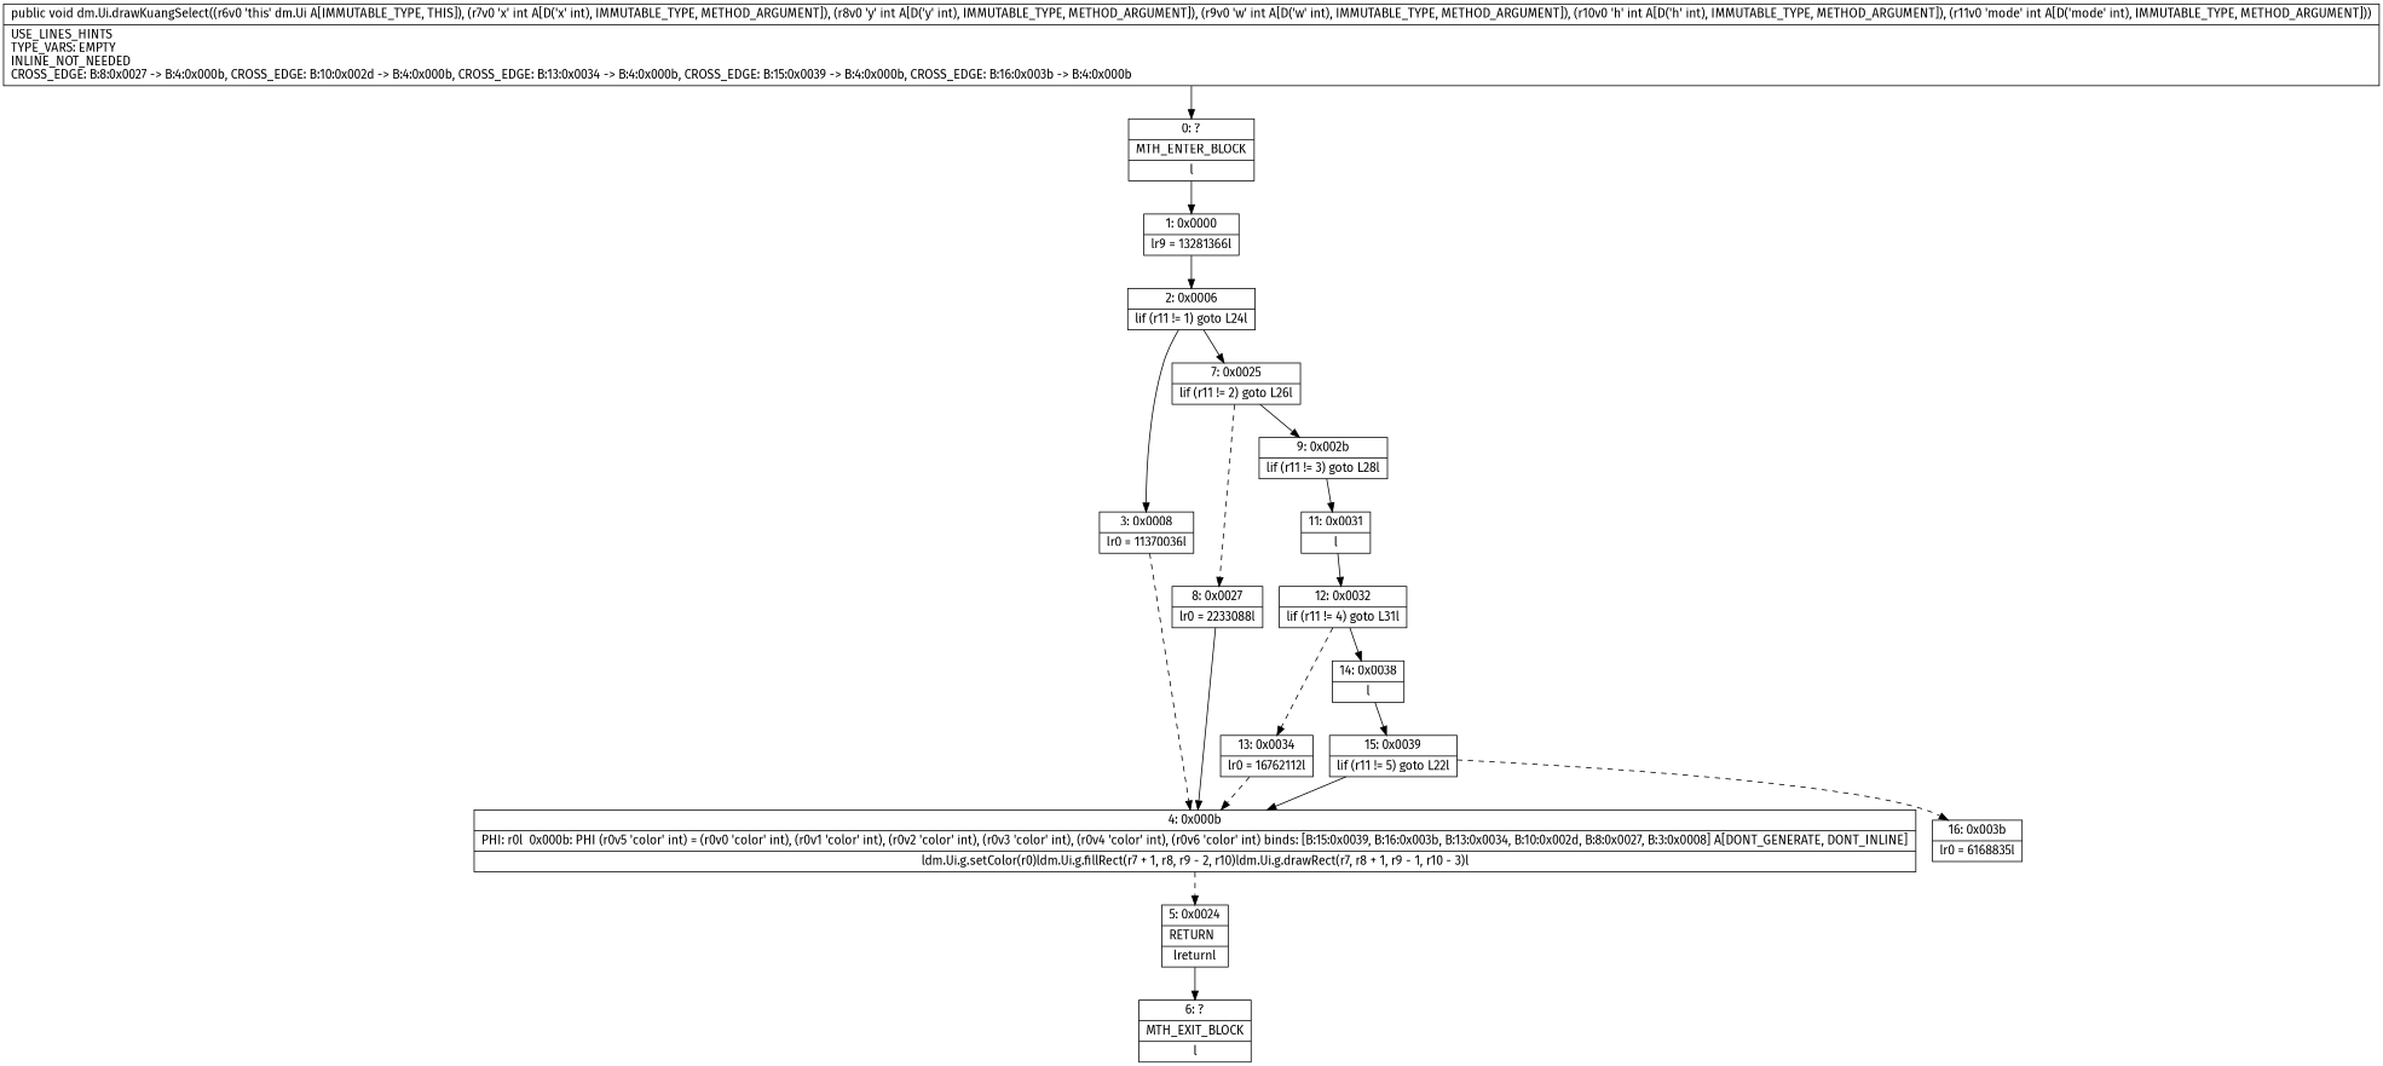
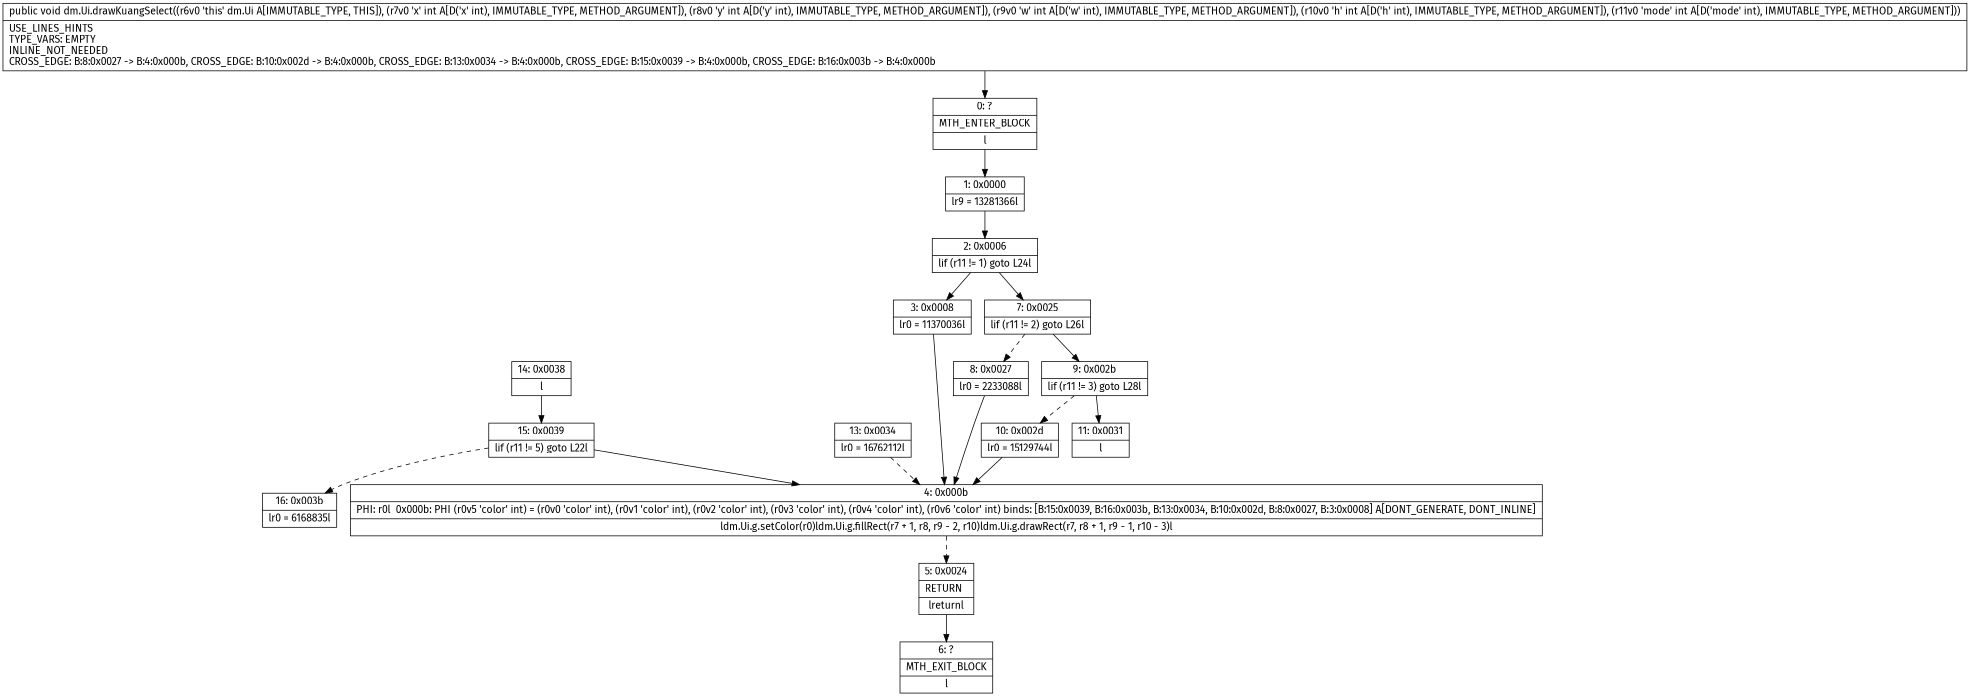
  digraph {
    fontname="Fira Sans"
    node [fontname="Fira Sans" shape=record]
    edge [fontname="Fira Sans"]
    n1 [label="{0\:\ ?|MTH_ENTER_BLOCK\l|l}"]
    n2 [label="{1\:\ 0x0000|lr9 = 13281366l}"]
    n3 [label="{2\:\ 0x0006|lif (r11 != 1) goto L24l}"]
    n4 [label="{3\:\ 0x0008|lr0 = 11370036l}"]
    n5 [label="{7\:\ 0x0025|lif (r11 != 2) goto L26l}"]
    n6 [label="{4\:\ 0x000b|PHI: r0l  0x000b: PHI (r0v5 'color' int) = (r0v0 'color' int), (r0v1 'color' int), (r0v2 'color' int), (r0v3 'color' int), (r0v4 'color' int), (r0v6 'color' int) binds: [B:15:0x0039, B:16:0x003b, B:13:0x0034, B:10:0x002d, B:8:0x0027, B:3:0x0008] A[DONT_GENERATE, DONT_INLINE]\l|ldm.Ui.g.setColor(r0)ldm.Ui.g.fillRect(r7 + 1, r8, r9 \- 2, r10)ldm.Ui.g.drawRect(r7, r8 + 1, r9 \- 1, r10 \- 3)l}"]
    n7 [label="{8\:\ 0x0027|lr0 = 2233088l}"]
    n8 [label="{9\:\ 0x002b|lif (r11 != 3) goto L28l}"]
    n9 [label="{5\:\ 0x0024|RETURN\l|lreturnl}"]
    n10 [label="{6\:\ ?|MTH_EXIT_BLOCK\l|l}"]
+   n11 [label="{10\:\ 0x002d|lr0 = 15129744l}"]
    n12 [label="{11\:\ 0x0031|l}"]
-   n13 [label="{12\:\ 0x0032|lif (r11 != 4) goto L31l}"]
    n14 [label="{13\:\ 0x0034|lr0 = 16762112l}"]
    n15 [label="{14\:\ 0x0038|l}"]
    n16 [label="{15\:\ 0x0039|lif (r11 != 5) goto L22l}"]
    n17 [label="{16\:\ 0x003b|lr0 = 6168835l}"]
    n18 [label="{public void dm.Ui.drawKuangSelect((r6v0 'this' dm.Ui A[IMMUTABLE_TYPE, THIS]), (r7v0 'x' int A[D('x' int), IMMUTABLE_TYPE, METHOD_ARGUMENT]), (r8v0 'y' int A[D('y' int), IMMUTABLE_TYPE, METHOD_ARGUMENT]), (r9v0 'w' int A[D('w' int), IMMUTABLE_TYPE, METHOD_ARGUMENT]), (r10v0 'h' int A[D('h' int), IMMUTABLE_TYPE, METHOD_ARGUMENT]), (r11v0 'mode' int A[D('mode' int), IMMUTABLE_TYPE, METHOD_ARGUMENT]))  | USE_LINES_HINTS\lTYPE_VARS: EMPTY\lINLINE_NOT_NEEDED\lCROSS_EDGE: B:8:0x0027 \-\> B:4:0x000b, CROSS_EDGE: B:10:0x002d \-\> B:4:0x000b, CROSS_EDGE: B:13:0x0034 \-\> B:4:0x000b, CROSS_EDGE: B:15:0x0039 \-\> B:4:0x000b, CROSS_EDGE: B:16:0x003b \-\> B:4:0x000b\l}"]
    n1 -> n2
    n2 -> n3
    n3 -> n4 [style=solid]
    n3 -> n5
-   n4 -> n6 [style=dashed]
+   n4 -> n6
    n5 -> n7 [style=dashed]
    n5 -> n8
    n6 -> n9 [style=dashed]
    n7 -> n6
+   n8 -> n11 [style=dashed]
    n8 -> n12
    n9 -> n10
-   n12 -> n13
-   n13 -> n14 [style=dashed]
-   n13 -> n15
+   n11 -> n6
    n14 -> n6 [style=dashed]
    n15 -> n16
    n16 -> n6
    n16 -> n17 [style=dashed]
    n18 -> n1
  }
